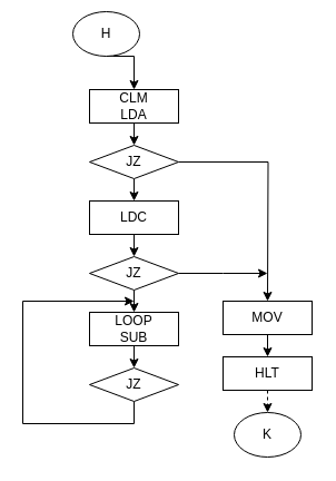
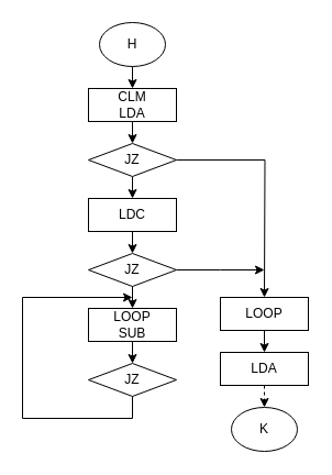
  <mxCell id="0" />
  <mxCell id="1" parent="0" />
  <mxCell id="2" style="edgeStyle=orthogonalEdgeStyle;rounded=0;orthogonalLoop=1;jettySize=auto;html=1;exitX=0.5;exitY=1;exitDx=0;exitDy=0;" parent="1" source="3" edge="1"><mxGeometry relative="1" as="geometry"><mxPoint x="120" y="80" as="targetPoint" /></mxGeometry></mxCell>
- <mxCell id="3" value="H" style="ellipse;whiteSpace=wrap;html=1;" parent="1" vertex="1"><mxGeometry x="65" y="10" width="60" height="40" as="geometry" /></mxCell>
+ <mxCell id="3" value="H" style="ellipse;whiteSpace=wrap;html=1;" parent="1" vertex="1"><mxGeometry x="90" y="20" width="60" height="40" as="geometry" /></mxCell>
  <mxCell id="4" style="edgeStyle=orthogonalEdgeStyle;rounded=0;orthogonalLoop=1;jettySize=auto;html=1;exitX=0.5;exitY=1;exitDx=0;exitDy=0;" parent="1" source="5" edge="1"><mxGeometry relative="1" as="geometry"><mxPoint x="120" y="130" as="targetPoint" /></mxGeometry></mxCell>
  <mxCell id="5" value="CLM&lt;br&gt;LDA" style="rounded=0;whiteSpace=wrap;html=1;" parent="1" vertex="1"><mxGeometry x="80" y="80" width="80" height="30" as="geometry" /></mxCell>
  <mxCell id="6" style="edgeStyle=orthogonalEdgeStyle;rounded=0;orthogonalLoop=1;jettySize=auto;html=1;exitX=0.5;exitY=1;exitDx=0;exitDy=0;" parent="1" source="8" edge="1"><mxGeometry relative="1" as="geometry"><mxPoint x="120" y="180" as="targetPoint" /></mxGeometry></mxCell>
  <mxCell id="7" style="edgeStyle=orthogonalEdgeStyle;rounded=0;orthogonalLoop=1;jettySize=auto;html=1;exitX=1;exitY=0.5;exitDx=0;exitDy=0;" parent="1" source="8" edge="1"><mxGeometry relative="1" as="geometry"><mxPoint x="240" y="270" as="targetPoint" /></mxGeometry></mxCell>
  <mxCell id="8" value="JZ" style="rhombus;whiteSpace=wrap;html=1;" parent="1" vertex="1"><mxGeometry x="80" y="130" width="80" height="30" as="geometry" /></mxCell>
  <mxCell id="9" style="edgeStyle=orthogonalEdgeStyle;rounded=0;orthogonalLoop=1;jettySize=auto;html=1;exitX=0.5;exitY=1;exitDx=0;exitDy=0;" parent="1" source="10" edge="1"><mxGeometry relative="1" as="geometry"><mxPoint x="120" y="230" as="targetPoint" /></mxGeometry></mxCell>
  <mxCell id="10" value="LDC" style="rounded=0;whiteSpace=wrap;html=1;" parent="1" vertex="1"><mxGeometry x="80" y="180" width="80" height="30" as="geometry" /></mxCell>
  <mxCell id="11" style="edgeStyle=orthogonalEdgeStyle;rounded=0;orthogonalLoop=1;jettySize=auto;html=1;exitX=0.5;exitY=1;exitDx=0;exitDy=0;" parent="1" source="13" edge="1"><mxGeometry relative="1" as="geometry"><mxPoint x="120" y="280" as="targetPoint" /></mxGeometry></mxCell>
  <mxCell id="12" style="edgeStyle=orthogonalEdgeStyle;rounded=0;orthogonalLoop=1;jettySize=auto;html=1;exitX=1;exitY=0.5;exitDx=0;exitDy=0;" parent="1" source="13" edge="1"><mxGeometry relative="1" as="geometry"><mxPoint x="240" y="245" as="targetPoint" /></mxGeometry></mxCell>
  <mxCell id="13" value="JZ" style="rhombus;whiteSpace=wrap;html=1;" parent="1" vertex="1"><mxGeometry x="80" y="230" width="80" height="30" as="geometry" /></mxCell>
  <mxCell id="14" style="edgeStyle=orthogonalEdgeStyle;rounded=0;orthogonalLoop=1;jettySize=auto;html=1;exitX=0.5;exitY=1;exitDx=0;exitDy=0;" parent="1" source="15" edge="1"><mxGeometry relative="1" as="geometry"><mxPoint x="120" y="330" as="targetPoint" /></mxGeometry></mxCell>
  <mxCell id="15" value="LOOP&lt;br&gt;SUB" style="rounded=0;whiteSpace=wrap;html=1;" parent="1" vertex="1"><mxGeometry x="80" y="280" width="80" height="30" as="geometry" /></mxCell>
  <mxCell id="16" style="edgeStyle=orthogonalEdgeStyle;rounded=0;orthogonalLoop=1;jettySize=auto;html=1;exitX=0.5;exitY=1;exitDx=0;exitDy=0;" parent="1" source="17" edge="1"><mxGeometry relative="1" as="geometry"><mxPoint x="120" y="270" as="targetPoint" /><Array as="points"><mxPoint x="120" y="380" /><mxPoint x="20" y="380" /><mxPoint x="20" y="270" /></Array></mxGeometry></mxCell>
  <mxCell id="17" value="JZ" style="rhombus;whiteSpace=wrap;html=1;" parent="1" vertex="1"><mxGeometry x="80" y="330" width="80" height="30" as="geometry" /></mxCell>
  <mxCell id="18" style="edgeStyle=orthogonalEdgeStyle;rounded=0;orthogonalLoop=1;jettySize=auto;html=1;exitX=0.5;exitY=1;exitDx=0;exitDy=0;" parent="1" source="19" edge="1"><mxGeometry relative="1" as="geometry"><mxPoint x="240" y="320" as="targetPoint" /></mxGeometry></mxCell>
- <mxCell id="19" value="MOV" style="rounded=0;whiteSpace=wrap;html=1;" parent="1" vertex="1"><mxGeometry x="200" y="270" width="80" height="30" as="geometry" /></mxCell>
+ <mxCell id="19" value="LOOP" style="rounded=0;whiteSpace=wrap;html=1;" parent="1" vertex="1"><mxGeometry x="200" y="270" width="80" height="30" as="geometry" /></mxCell>
  <mxCell id="20" style="edgeStyle=orthogonalEdgeStyle;rounded=0;orthogonalLoop=1;jettySize=auto;html=1;exitX=0.5;exitY=1;exitDx=0;exitDy=0;entryX=0.5;entryY=0;entryDx=0;entryDy=0;dashed=1;" parent="1" source="21" target="22" edge="1"><mxGeometry relative="1" as="geometry" /></mxCell>
- <mxCell id="21" value="HLT" style="rounded=0;whiteSpace=wrap;html=1;" parent="1" vertex="1"><mxGeometry x="200" y="320" width="80" height="30" as="geometry" /></mxCell>
+ <mxCell id="21" value="LDA" style="rounded=0;whiteSpace=wrap;html=1;" parent="1" vertex="1"><mxGeometry x="200" y="320" width="80" height="30" as="geometry" /></mxCell>
  <mxCell id="22" value="K" style="ellipse;whiteSpace=wrap;html=1;" parent="1" vertex="1"><mxGeometry x="210" y="370" width="60" height="40" as="geometry" /></mxCell>
